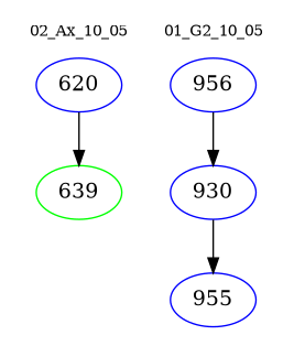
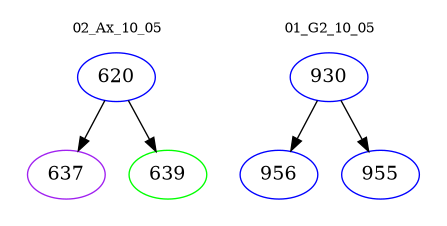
  digraph {
    node [color=blue]
    edge [color=black]
    n1 [label=620]
+   n2 [color=purple label=637]
    n3 [color=green label=639]
    n4 [label=930]
    n5 [label=956]
    n6 [label=955]
    subgraph cluster_1 {
      color=white
      fontsize=10
      label="02_Ax_10_05"
      n1
+     n2
      n3
    }
    subgraph cluster_2 {
      color=white
      fontsize=10
      label="01_G2_10_05"
      n4
      n5
      n6
    }
+   n1 -> n2
    n1 -> n3
-   n5 -> n4
+   n4 -> n5
    n4 -> n6
  }
